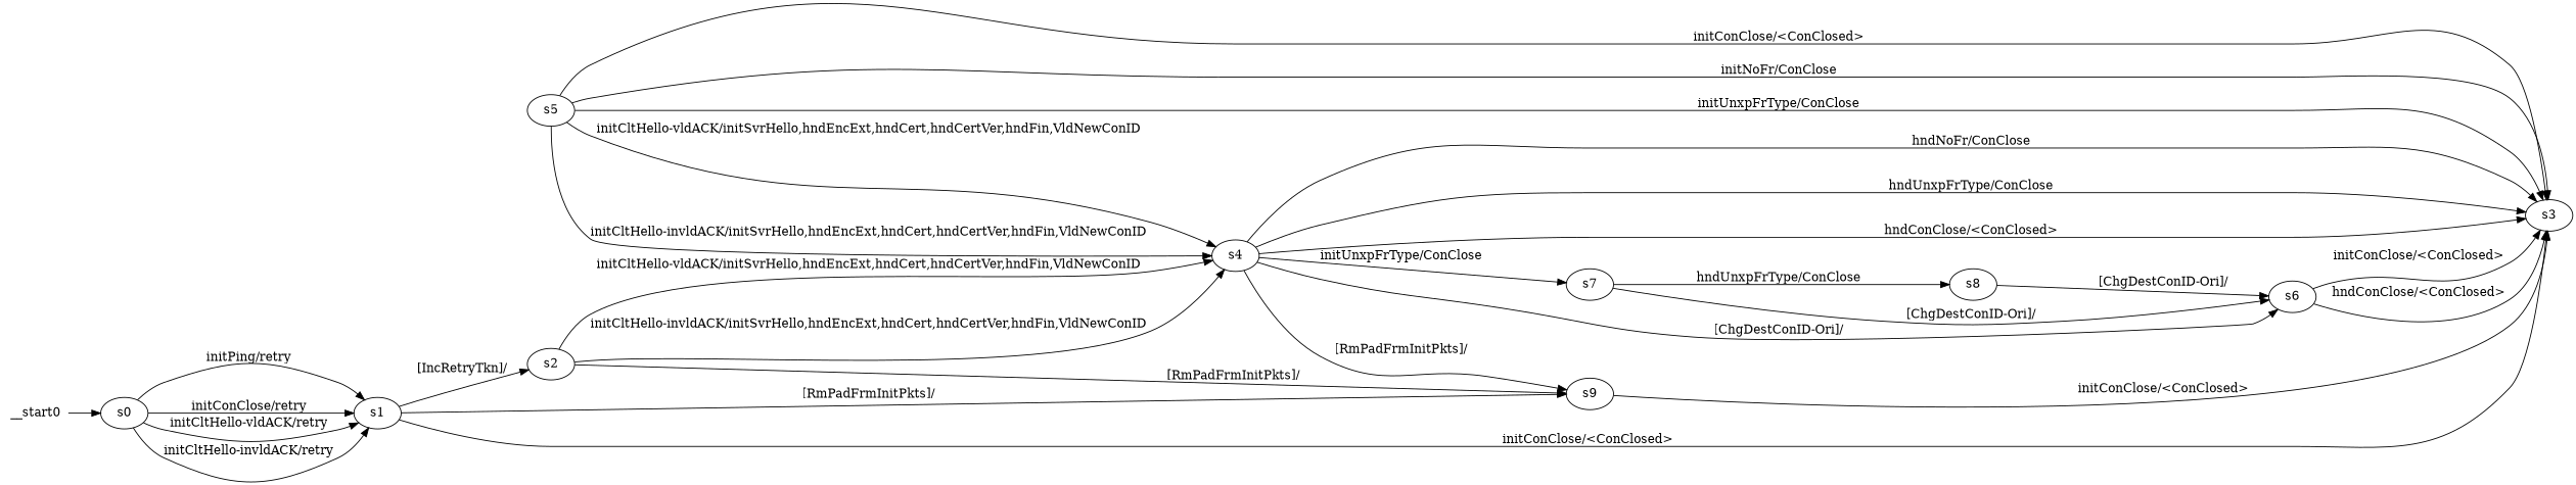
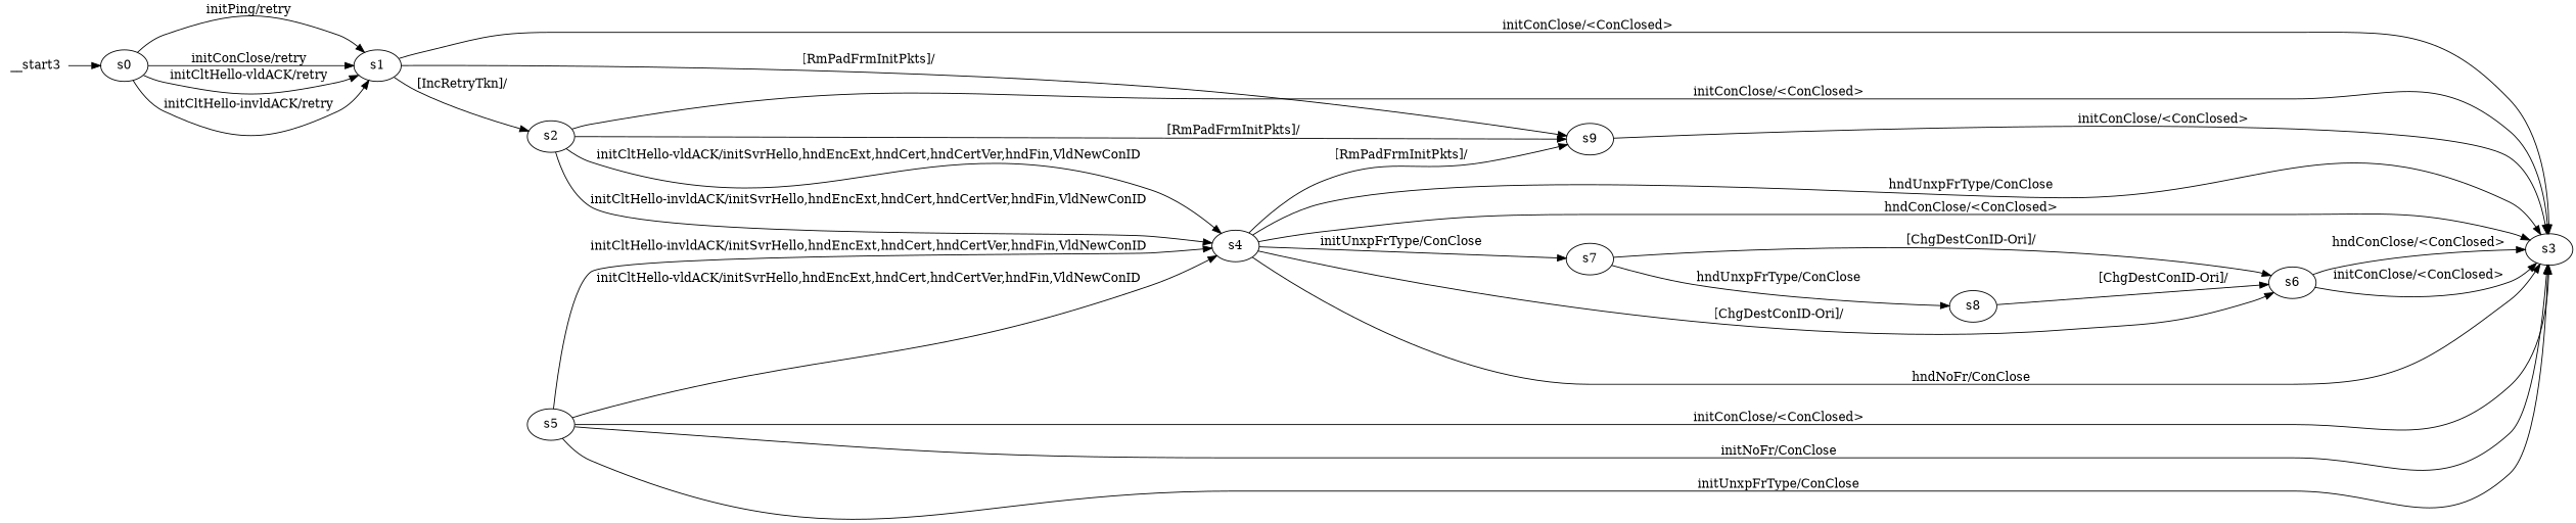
  digraph {
    rankdir=LR
    n1 [label=s0]
    n2 [label=s1]
    n3 [label=s9]
    n4 [label=s2]
    n5 [label=s3]
    n6 [label=s4]
    n7 [label=s6]
    n8 [label=s7]
    n9 [label=s5]
    n10 [label=s8]
-   __start0 [shape=none]
+   __start0 [shape=none label=__start3]
    n1 -> n2 [label="initPing/retry "]
    n1 -> n2 [label="initConClose/retry "]
    n1 -> n2 [label="initCltHello-vldACK/retry "]
    n1 -> n2 [label="initCltHello-invldACK/retry "]
    n2 -> n3 [label="[RmPadFrmInitPkts]/ "]
    n2 -> n4 [label="[IncRetryTkn]/ "]
    n2 -> n5 [label="initConClose/<ConClosed> "]
    n3 -> n5 [label="initConClose/<ConClosed> "]
    n4 -> n3 [label="[RmPadFrmInitPkts]/ "]
+   n4 -> n5 [label="initConClose/<ConClosed> "]
    n4 -> n6 [label="initCltHello-vldACK/initSvrHello,hndEncExt,hndCert,hndCertVer,hndFin,VldNewConID "]
    n4 -> n6 [label="initCltHello-invldACK/initSvrHello,hndEncExt,hndCert,hndCertVer,hndFin,VldNewConID "]
    n6 -> n3 [label="[RmPadFrmInitPkts]/ "]
    n6 -> n5 [label="hndNoFr/ConClose "]
    n6 -> n5 [label="hndUnxpFrType/ConClose "]
    n6 -> n5 [label="hndConClose/<ConClosed> "]
    n6 -> n7 [label="[ChgDestConID-Ori]/ "]
    n6 -> n8 [label="initUnxpFrType/ConClose "]
    n7 -> n5 [label="initConClose/<ConClosed> "]
    n7 -> n5 [label="hndConClose/<ConClosed> "]
    n8 -> n7 [label="[ChgDestConID-Ori]/ "]
    n8 -> n10 [label="hndUnxpFrType/ConClose "]
    n9 -> n5 [label="initConClose/<ConClosed> "]
    n9 -> n5 [label="initNoFr/ConClose "]
    n9 -> n5 [label="initUnxpFrType/ConClose "]
    n9 -> n6 [label="initCltHello-vldACK/initSvrHello,hndEncExt,hndCert,hndCertVer,hndFin,VldNewConID "]
    n9 -> n6 [label="initCltHello-invldACK/initSvrHello,hndEncExt,hndCert,hndCertVer,hndFin,VldNewConID "]
    n10 -> n7 [label="[ChgDestConID-Ori]/ "]
    __start0 -> n1
  }
